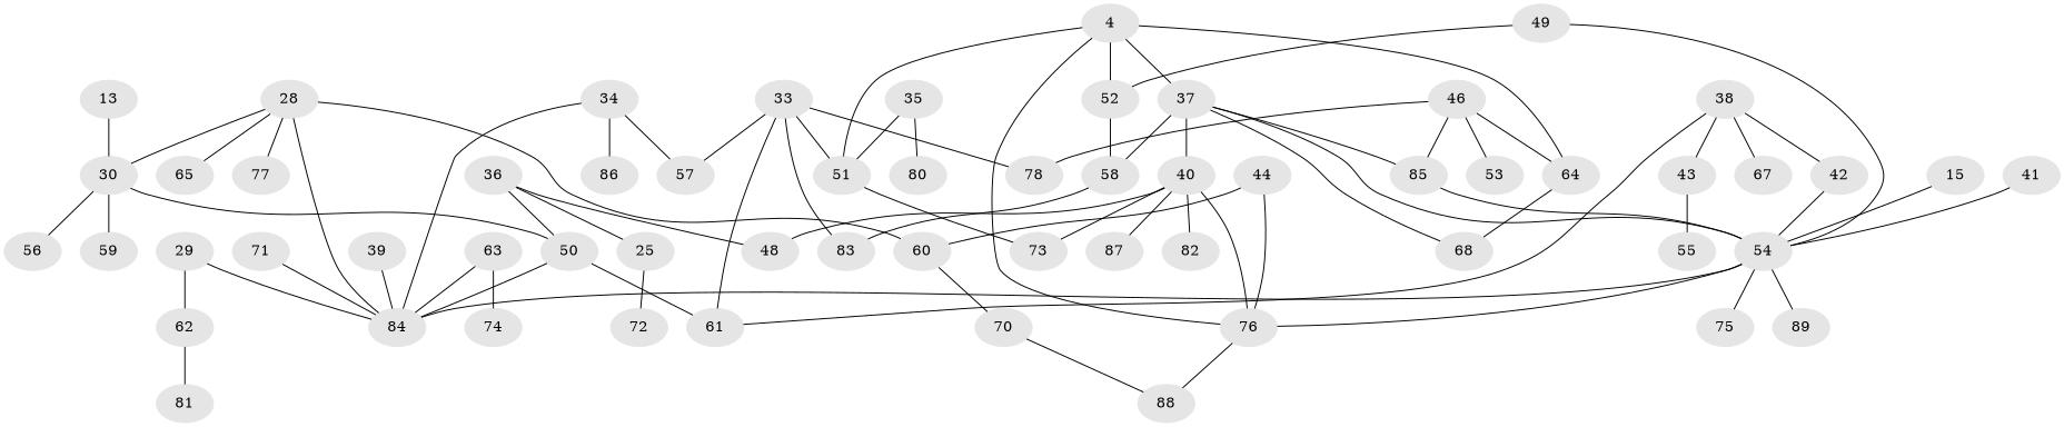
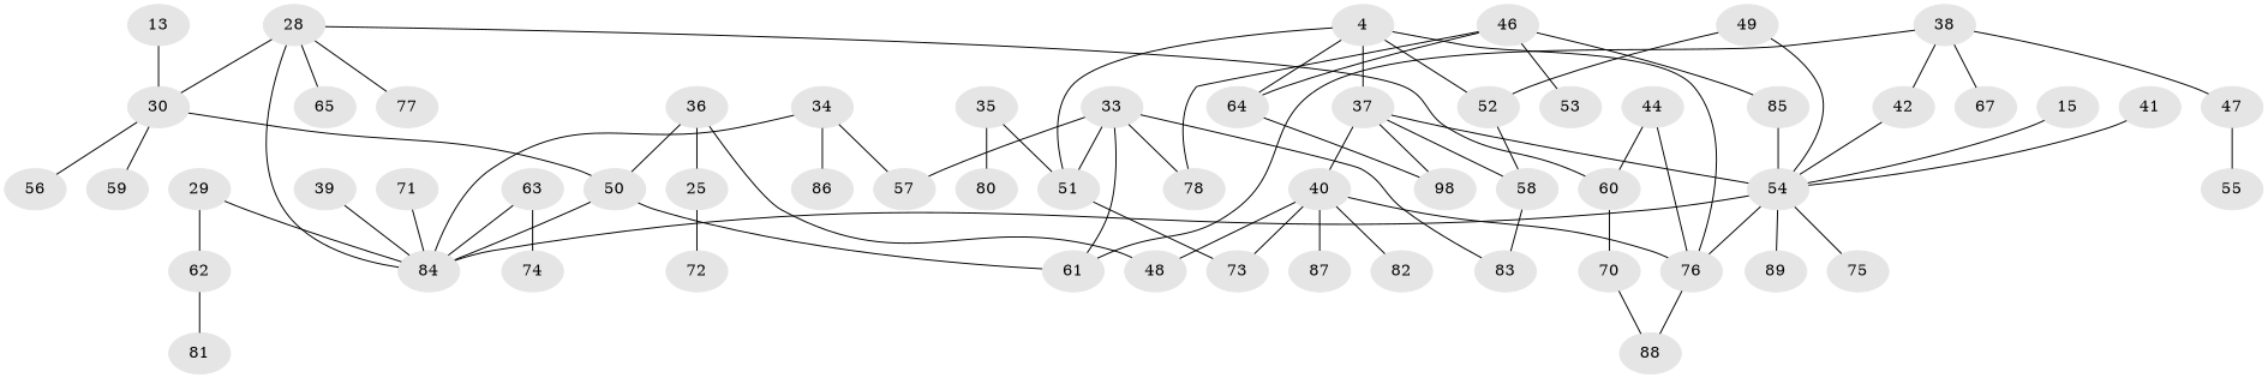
  graph {
    node [color=gray90 style=filled]
    37 [super="+3"]
    54 [super="+17"]
    40 [super="+21"]
    58
-   68
+   68 [label=98]
    85 [super="+12"]
    4
    51 [super="+18+19"]
    52
    64 [super="+14"]
    76 [super="+26+20"]
    73
    88
    30 [super="+27"]
    50 [super="+32"]
    56
    59
    13
    84 [super="+11+24+67"]
    n20 [label=89]
    75
    15
    28 [super="+6"]
    60
    65
    77
    70
    29
    62
    81
    61
    33
    57
    78
    83
    34 [super="+25"]
    86
    35
    80
    36
    n41 [label=25]
    48
    72
    82
    87
    42 [super="+31"]
    38
-   43
+   43 [label=47]
    n49 [label=67]
    55
    39
    41
    44
    46 [super="+22"]
    53
    49 [super="+23"]
    63
    74
    71
    37 -- 54
    37 -- 40 [weight=2]
    37 -- 58
    37 -- 68
-   37 -- 85
    54 -- 76
    54 -- 84 [weight=2]
    54 -- n20
    54 -- 75
    40 -- 76
    40 -- 73
    40 -- 48
    40 -- 82
    40 -- 87
    58 -- 83
    85 -- 54
    4 -- 37
    4 -- 51
    4 -- 52
    4 -- 64
    4 -- 76
    51 -- 73
    52 -- 58
    64 -- 68
    76 -- 88
    30 -- 50
    30 -- 56
    30 -- 59
    50 -- 84
    50 -- 61
    13 -- 30
    15 -- 54
    28 -- 30
    28 -- 84 [weight=2]
    28 -- 60
    28 -- 65
    28 -- 77
    60 -- 70
    70 -- 88
    29 -- 84
    29 -- 62
    62 -- 81
    33 -- 51
    33 -- 61
    33 -- 57
    33 -- 78
    33 -- 83
    34 -- 84
    34 -- 57
    34 -- 86
    35 -- 51
    35 -- 80
    36 -- 50
    36 -- n41
    36 -- 48
    n41 -- 72
    42 -- 54
    38 -- 61
    38 -- 42
    38 -- 43
    38 -- n49
    43 -- 55
    39 -- 84
    41 -- 54
    44 -- 76
    44 -- 60
    46 -- 85
    46 -- 64
    46 -- 78
    46 -- 53
    49 -- 54
    49 -- 52
    63 -- 84
    63 -- 74
    71 -- 84
  }
